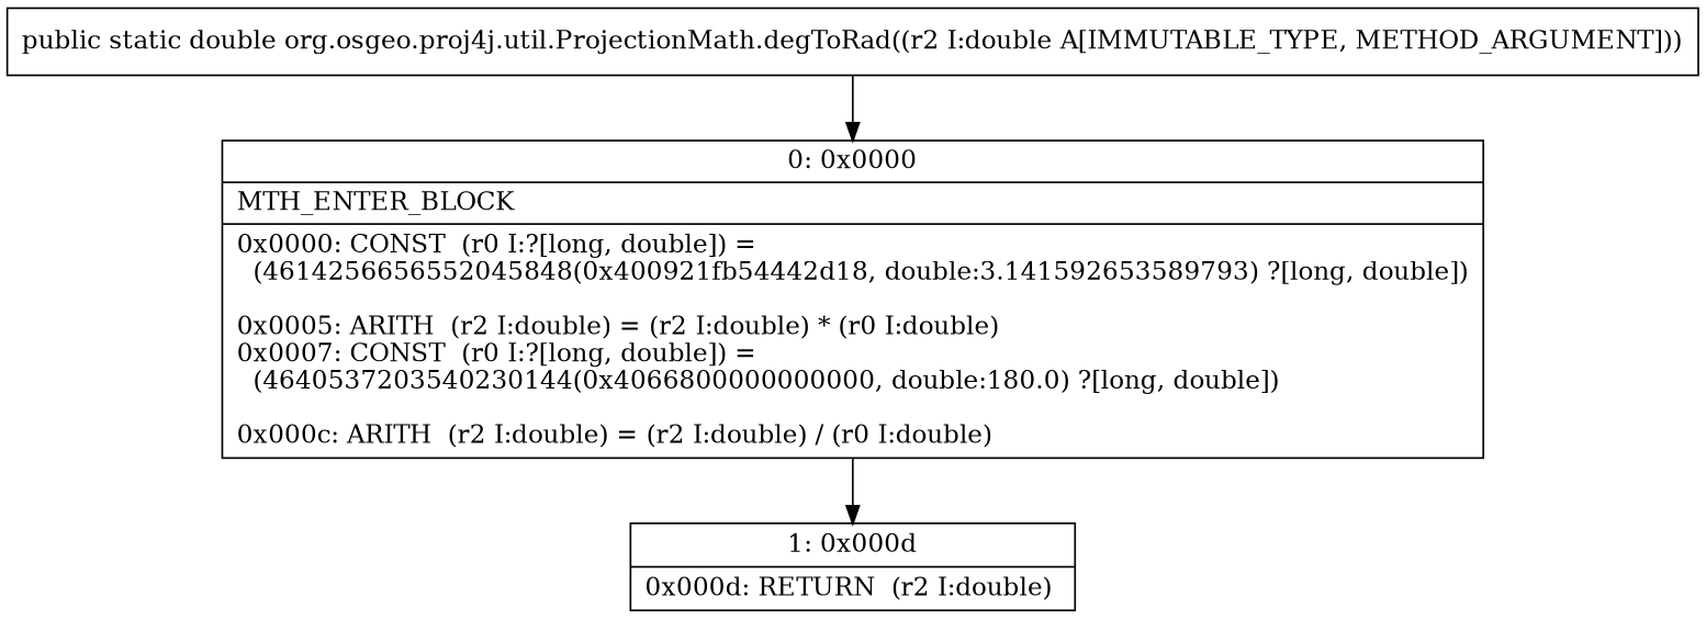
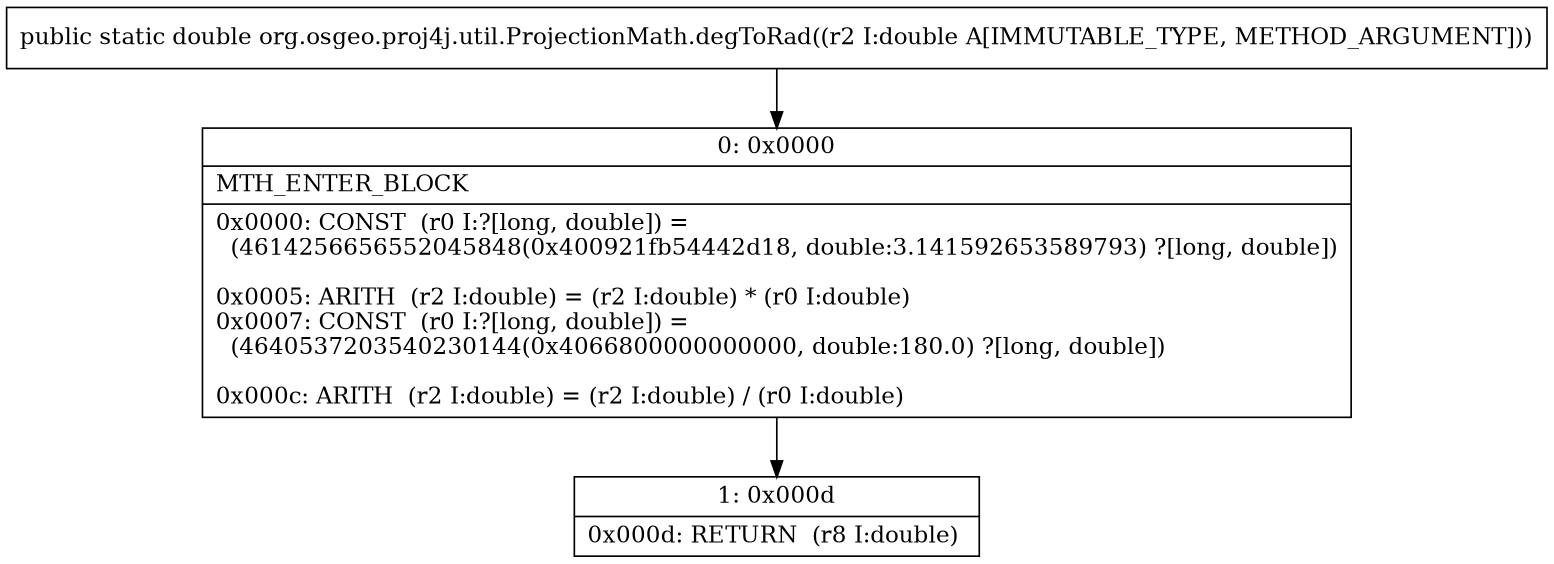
  digraph {
    node [shape=record]
    n1 [label="{0\:\ 0x0000|MTH_ENTER_BLOCK\l|0x0000: CONST  (r0 I:?[long, double]) = \l  (4614256656552045848(0x400921fb54442d18, double:3.141592653589793) ?[long, double])\l \l0x0005: ARITH  (r2 I:double) = (r2 I:double) * (r0 I:double) \l0x0007: CONST  (r0 I:?[long, double]) = \l  (4640537203540230144(0x4066800000000000, double:180.0) ?[long, double])\l \l0x000c: ARITH  (r2 I:double) = (r2 I:double) \/ (r0 I:double) \l}"]
-   n2 [label="{1\:\ 0x000d|0x000d: RETURN  (r2 I:double) \l}"]
+   n2 [label="{1\:\ 0x000d|0x000d: RETURN  (r8 I:double) \l}"]
    n3 [label="{public static double org.osgeo.proj4j.util.ProjectionMath.degToRad((r2 I:double A[IMMUTABLE_TYPE, METHOD_ARGUMENT])) }"]
    n1 -> n2
    n3 -> n1
  }
